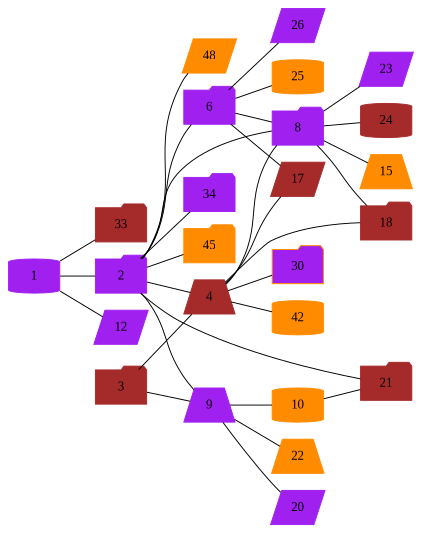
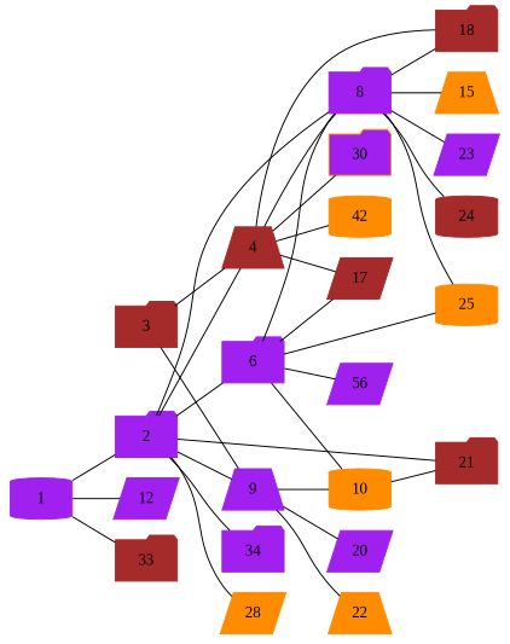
  graph {
    fontname="Liberation Serif"
    rankdir=LR
    node [color=purple fontname="Liberation Serif" shape=folder style=filled]
    edge [fontname="Liberation Serif"]
    1 [shape=cylinder super="+27+11+35+32"]
    2 [super="+5+7"]
    12 [shape=parallelogram]
    33 [color=brown]
    4 [color=brown shape=trapezium]
    6
    8
    9 [shape=trapezium]
    21 [color=brown super="+29+41"]
    34 [super="+36+46"]
-   45 [color=darkorange]
-   48 [color=darkorange shape=parallelogram]
+   48 [color=darkorange shape=parallelogram label=28]
    17 [color=brown shape=parallelogram]
    18 [color=brown]
    30 [color=darkorange fillcolor=purple super="+47+50"]
    42 [color=darkorange shape=cylinder]
    10 [color=darkorange shape=cylinder super="+16+49+14+28"]
    25 [color=darkorange shape=cylinder]
-   26 [shape=parallelogram]
+   26 [shape=parallelogram label=56]
    15 [color=darkorange shape=trapezium]
    23 [shape=parallelogram]
    24 [color=brown shape=cylinder super="+40+31"]
    20 [shape=parallelogram]
    22 [color=darkorange shape=trapezium super="+44+37"]
    3 [color=brown]
    1 -- 2
    1 -- 12
    1 -- 33
    2 -- 4 [weight=2]
    2 -- 6
    2 -- 8
    2 -- 9 [weight=2]
    2 -- 21
    2 -- 34
-   2 -- 45
    2 -- 48
    4 -- 8
    4 -- 17
    4 -- 18
    4 -- 30
    4 -- 42
    6 -- 8
    6 -- 17
+   6 -- 10
    6 -- 25
    6 -- 26
    8 -- 18
+   8 -- 25
    8 -- 15
    8 -- 23
    8 -- 24
    9 -- 10
    9 -- 20
    9 -- 22
    10 -- 21
    3 -- 4
    3 -- 9
  }
